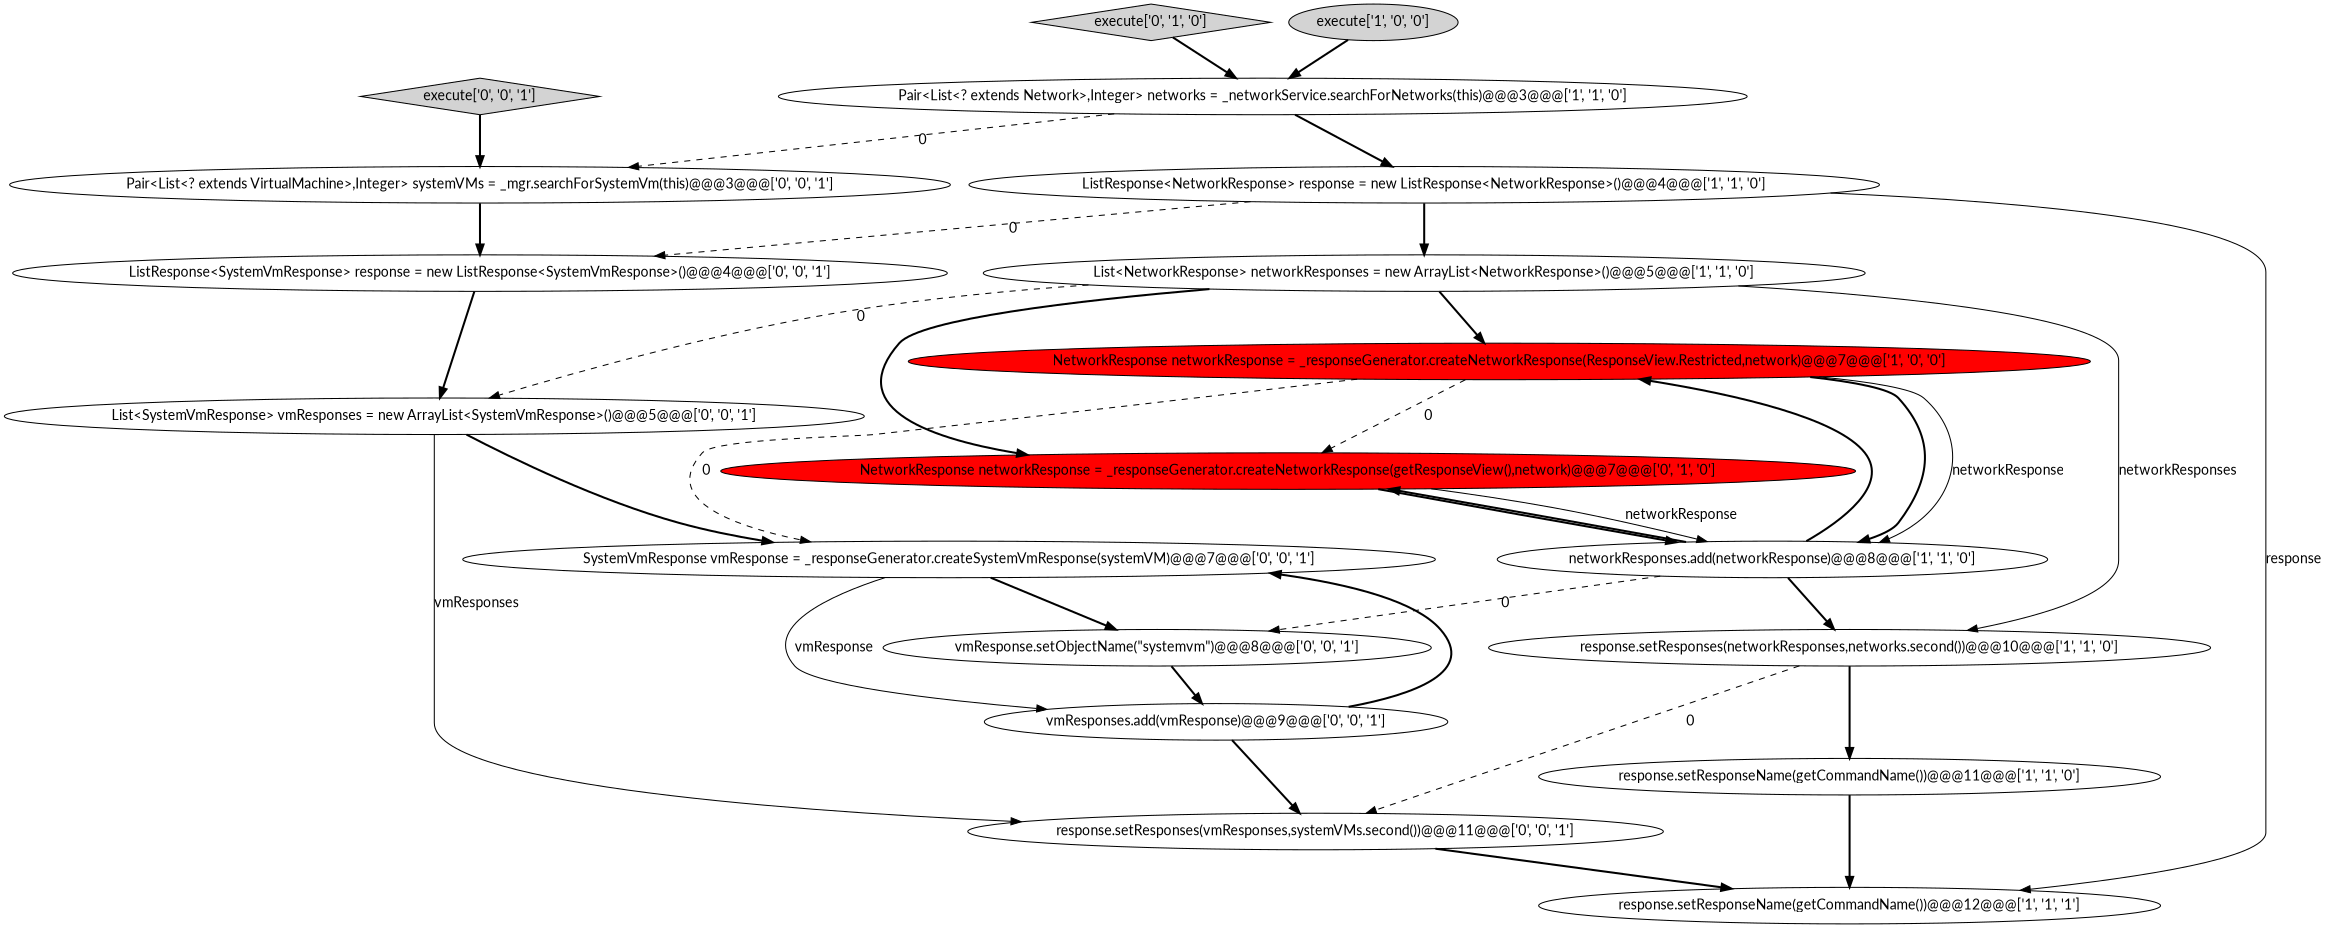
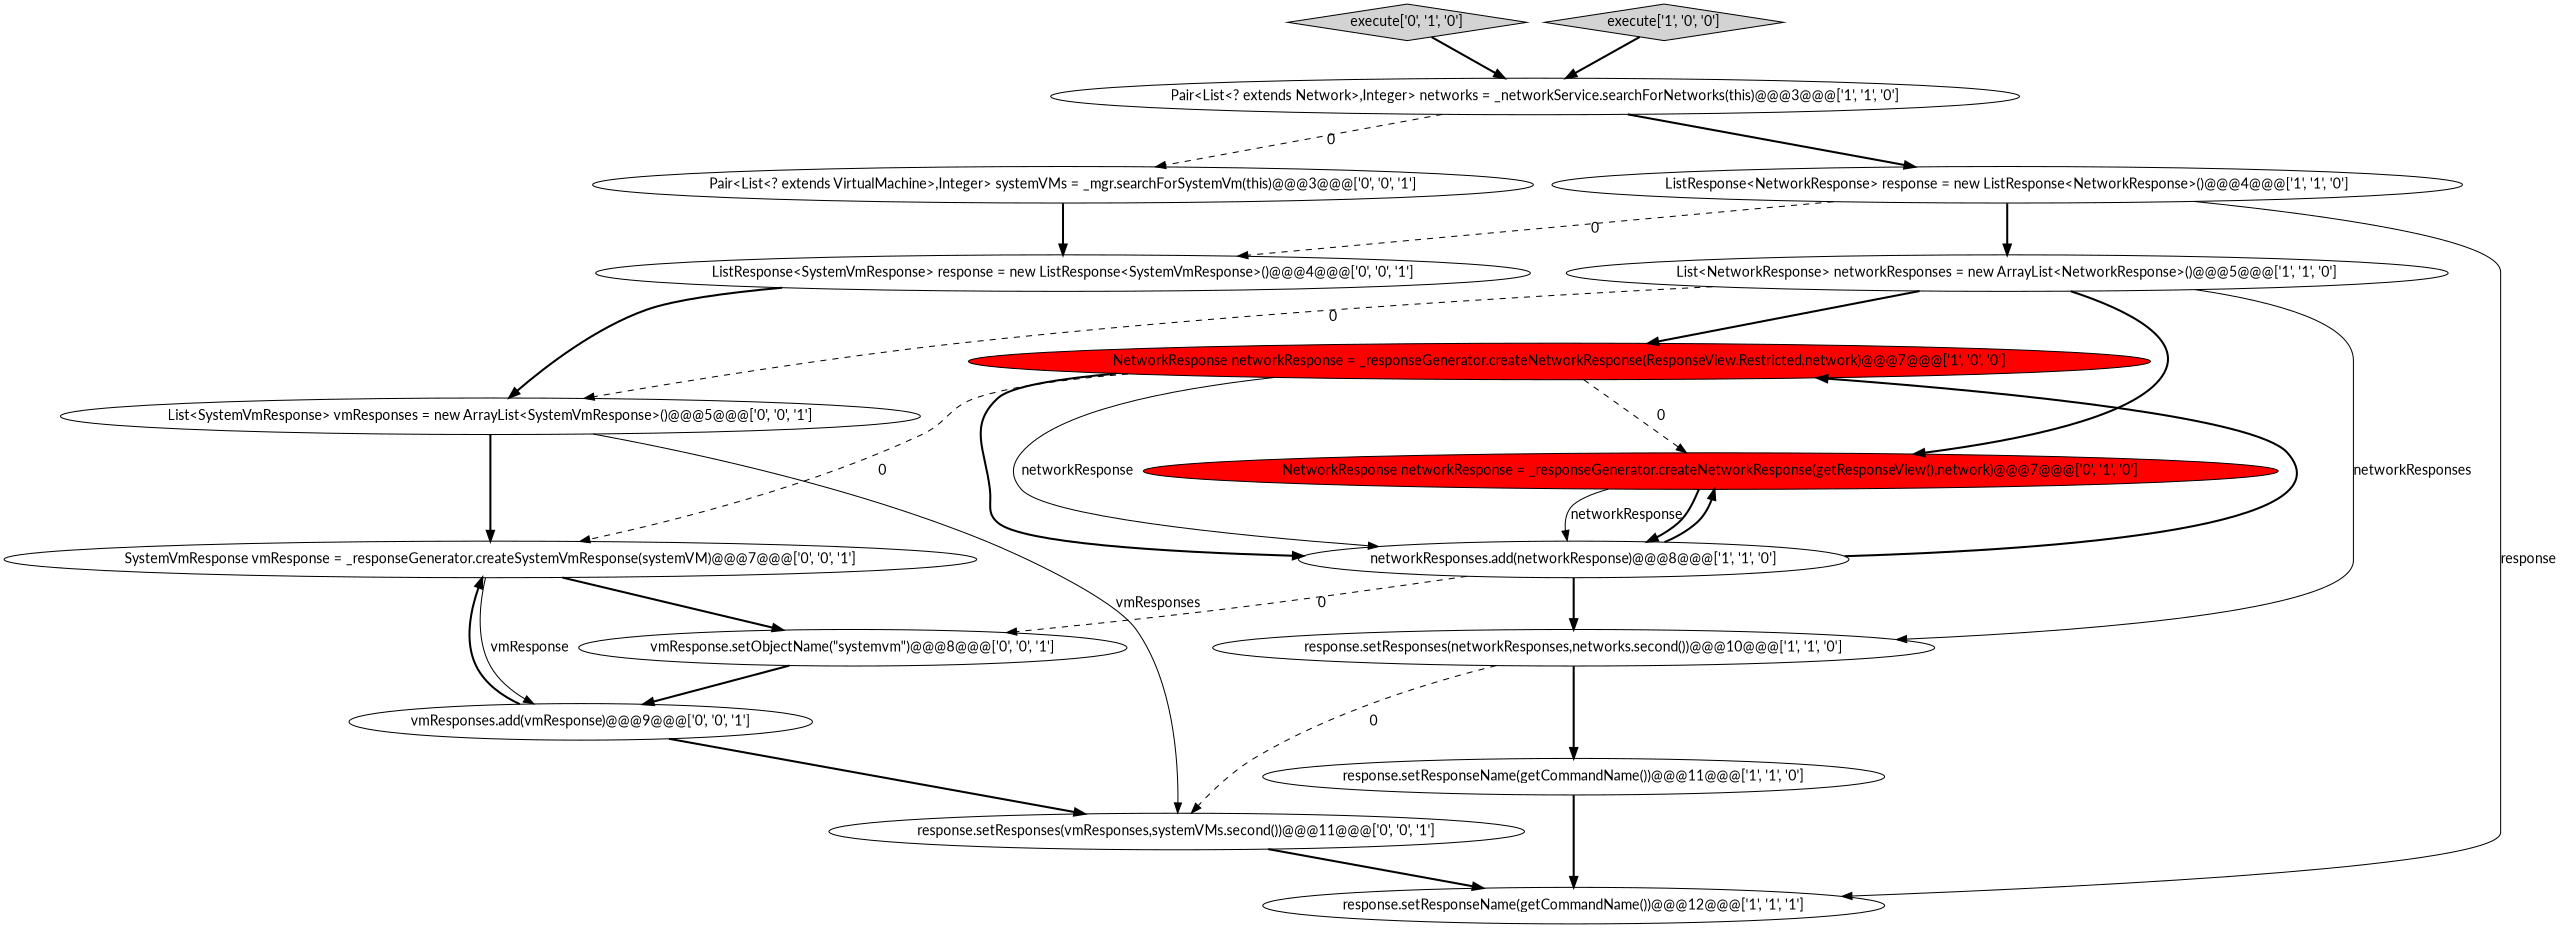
  digraph {
    fontname=Lato
    node [fillcolor=white fontname=Lato shape=ellipse style=filled]
    edge [fontname=Lato style=bold]
    n1 [fillcolor=red label="NetworkResponse networkResponse = _responseGenerator.createNetworkResponse(ResponseView.Restricted,network)@@@7@@@['1', '0', '0']"]
    n2 [label="SystemVmResponse vmResponse = _responseGenerator.createSystemVmResponse(systemVM)@@@7@@@['0', '0', '1']"]
    n3 [fillcolor=red label="NetworkResponse networkResponse = _responseGenerator.createNetworkResponse(getResponseView(),network)@@@7@@@['0', '1', '0']"]
    n4 [label="networkResponses.add(networkResponse)@@@8@@@['1', '1', '0']"]
    n5 [label="vmResponse.setObjectName(\"systemvm\")@@@8@@@['0', '0', '1']"]
    n6 [label="vmResponses.add(vmResponse)@@@9@@@['0', '0', '1']"]
    n7 [label="response.setResponses(networkResponses,networks.second())@@@10@@@['1', '1', '0']"]
    n8 [label="List<NetworkResponse> networkResponses = new ArrayList<NetworkResponse>()@@@5@@@['1', '1', '0']"]
    n9 [label="List<SystemVmResponse> vmResponses = new ArrayList<SystemVmResponse>()@@@5@@@['0', '0', '1']"]
    n10 [label="response.setResponses(vmResponses,systemVMs.second())@@@11@@@['0', '0', '1']"]
    n11 [label="response.setResponseName(getCommandName())@@@11@@@['1', '1', '0']"]
    n12 [label="response.setResponseName(getCommandName())@@@12@@@['1', '1', '1']"]
    n13 [label="Pair<List<? extends Network>,Integer> networks = _networkService.searchForNetworks(this)@@@3@@@['1', '1', '0']"]
    n14 [label="ListResponse<NetworkResponse> response = new ListResponse<NetworkResponse>()@@@4@@@['1', '1', '0']"]
    n15 [label="Pair<List<? extends VirtualMachine>,Integer> systemVMs = _mgr.searchForSystemVm(this)@@@3@@@['0', '0', '1']"]
    n16 [label="ListResponse<SystemVmResponse> response = new ListResponse<SystemVmResponse>()@@@4@@@['0', '0', '1']"]
    n17 [fillcolor=lightgray label="execute['0', '1', '0']" shape=diamond]
-   n18 [fillcolor=lightgray label="execute['1', '0', '0']"]
-   n19 [fillcolor=lightgray label="execute['0', '0', '1']" shape=diamond]
+   n18 [fillcolor=lightgray label="execute['1', '0', '0']" shape=diamond]
    n1 -> n2 [label=0 style=dashed]
    n1 -> n3 [label=0 style=dashed]
    n1 -> n4
    n1 -> n4 [label=networkResponse style=solid]
    n2 -> n5
    n2 -> n6 [label=vmResponse style=solid]
    n3 -> n4
    n3 -> n4 [label=networkResponse style=solid]
    n4 -> n1
    n4 -> n3
    n4 -> n5 [label=0 style=dashed]
    n4 -> n7
    n5 -> n6
    n6 -> n2
    n6 -> n10
    n7 -> n10 [label=0 style=dashed]
    n7 -> n11
    n8 -> n1
    n8 -> n3
    n8 -> n7 [label=networkResponses style=solid]
    n8 -> n9 [label=0 style=dashed]
    n9 -> n2
    n9 -> n10 [label=vmResponses style=solid]
    n10 -> n12
    n11 -> n12
    n13 -> n14
    n13 -> n15 [label=0 style=dashed]
    n14 -> n8
    n14 -> n12 [label=response style=solid]
    n14 -> n16 [label=0 style=dashed]
    n15 -> n16
    n16 -> n9
    n17 -> n13
    n18 -> n13
-   n19 -> n15
  }
